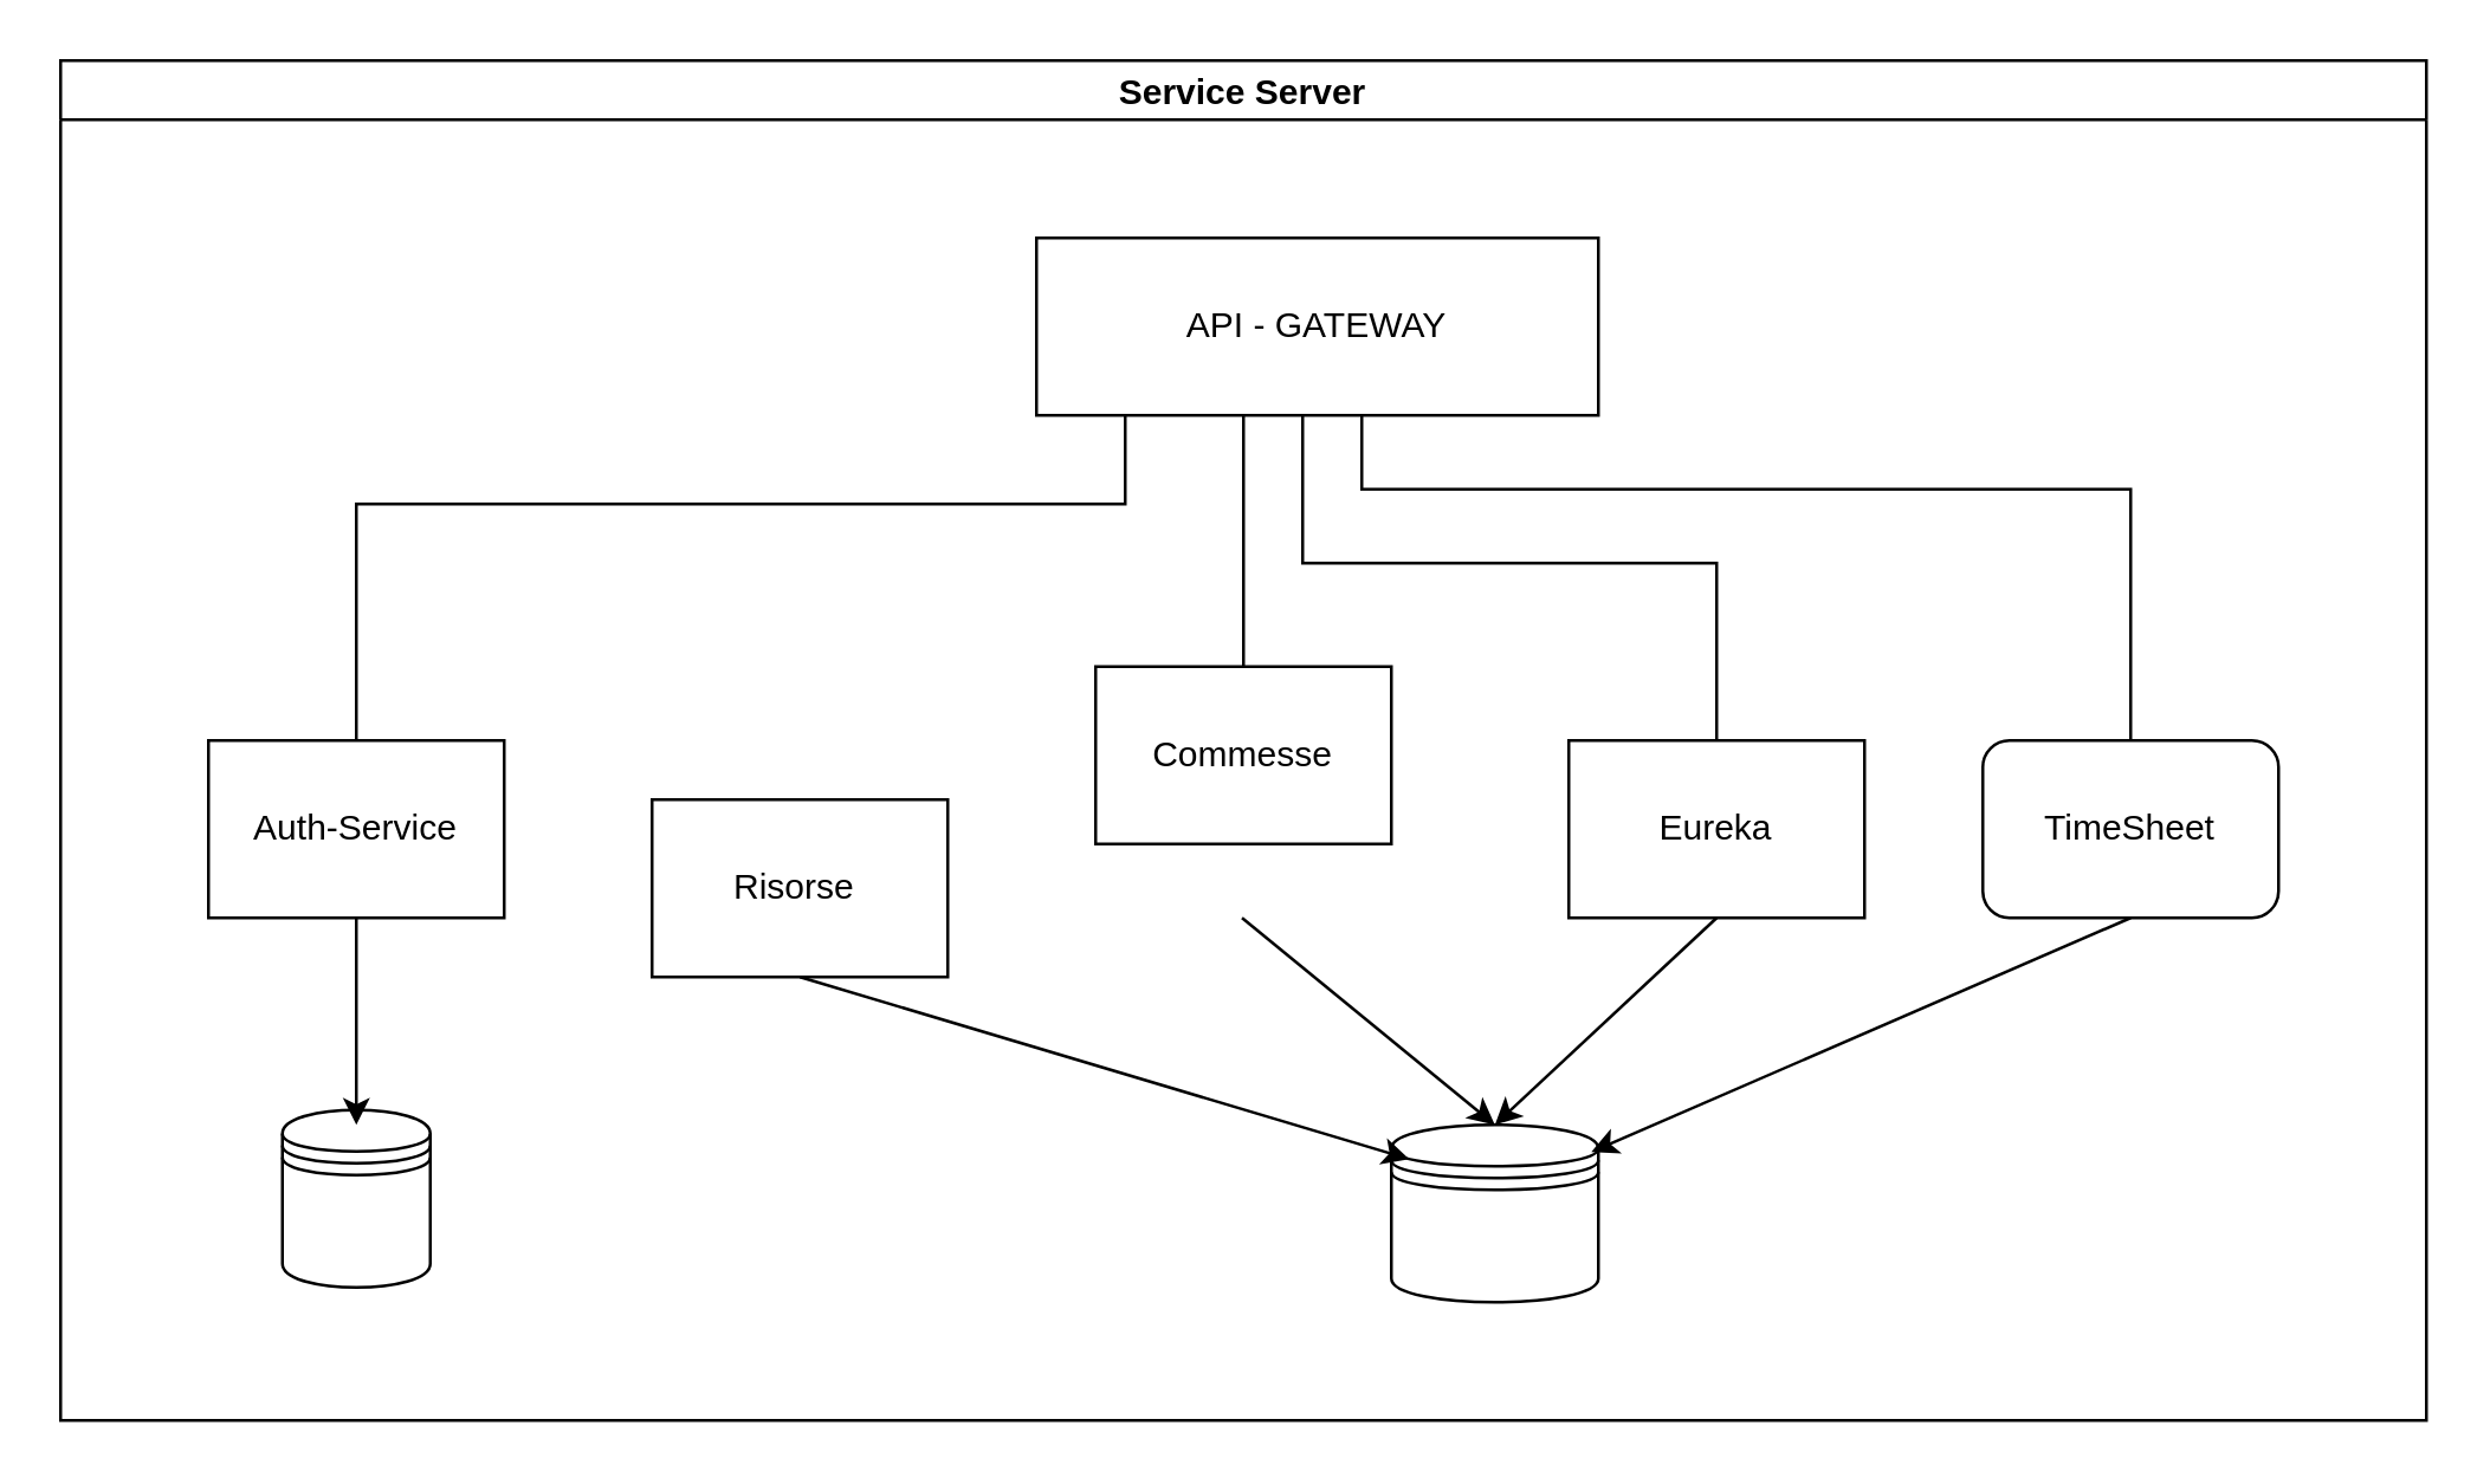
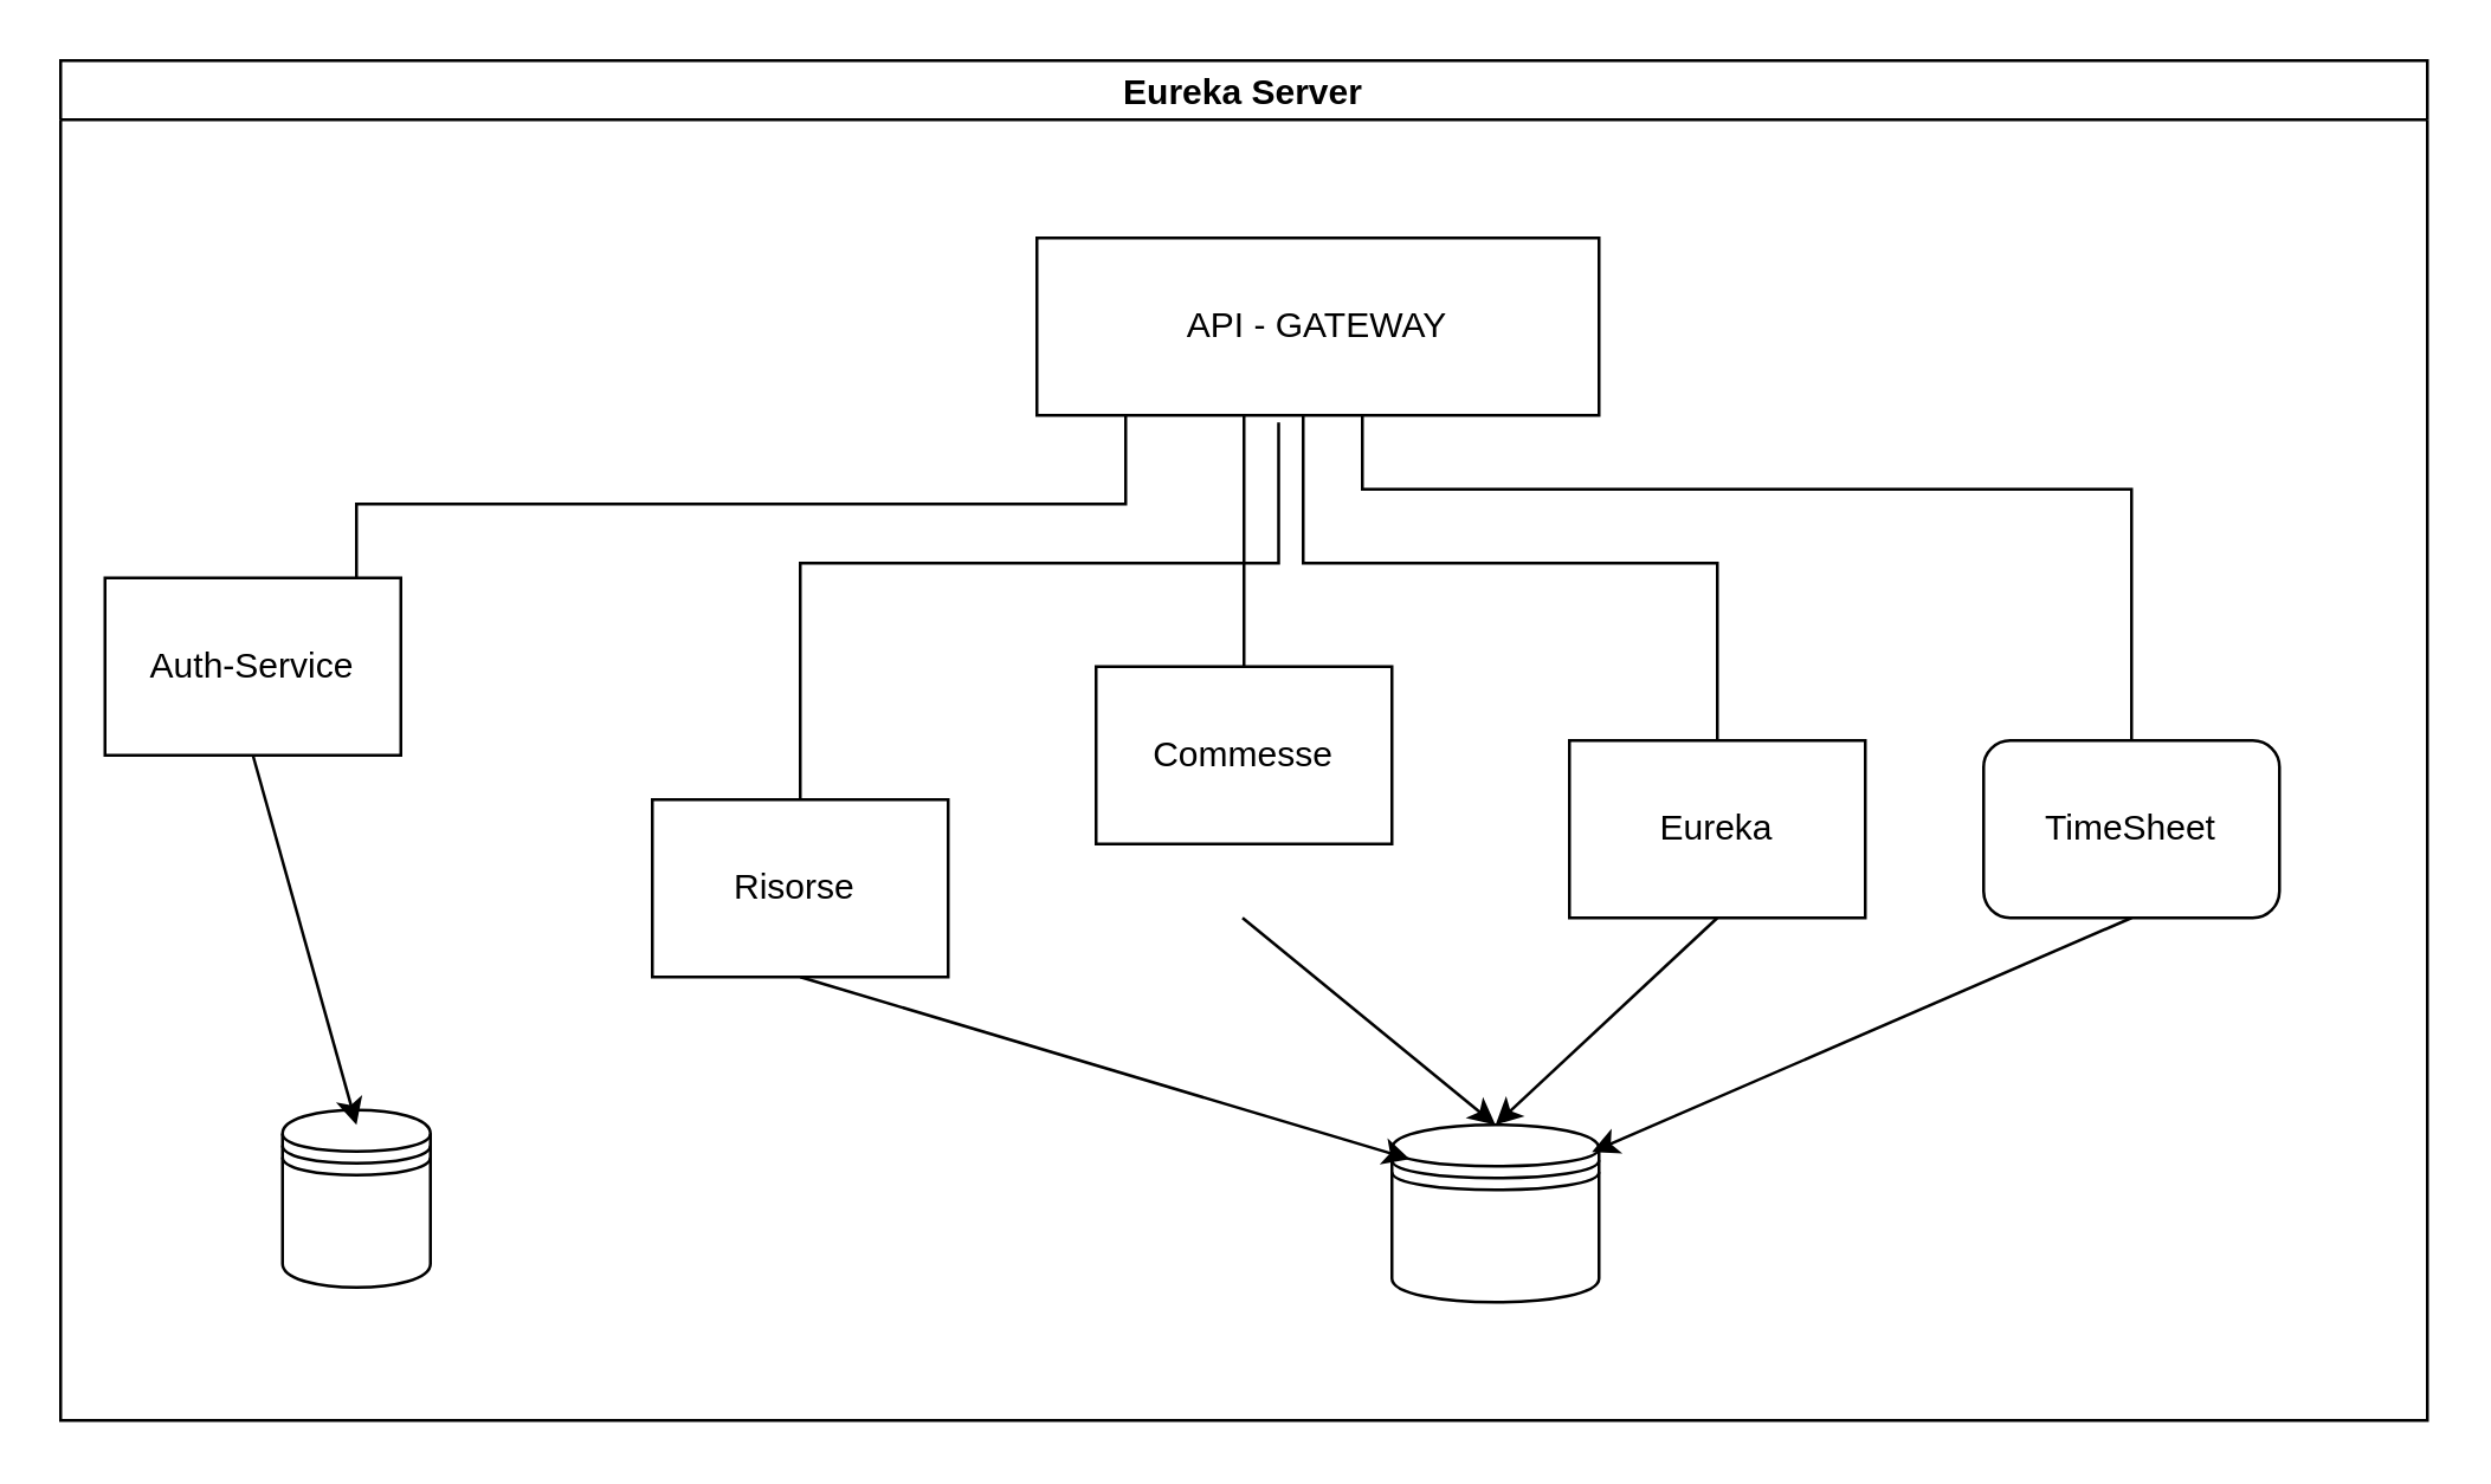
  <mxCell id="0" />
  <mxCell id="1" parent="0" />
- <mxCell id="2" value="Service Server" style="swimlane;startSize=20;horizontal=1;containerType=tree;newEdgeStyle={&quot;edgeStyle&quot;:&quot;elbowEdgeStyle&quot;,&quot;startArrow&quot;:&quot;none&quot;,&quot;endArrow&quot;:&quot;none&quot;};" parent="1" vertex="1"><mxGeometry x="20" y="20" width="800" height="460" as="geometry" /></mxCell>
+ <mxCell id="2" value="Eureka Server" style="swimlane;startSize=20;horizontal=1;containerType=tree;newEdgeStyle={&quot;edgeStyle&quot;:&quot;elbowEdgeStyle&quot;,&quot;startArrow&quot;:&quot;none&quot;,&quot;endArrow&quot;:&quot;none&quot;};" parent="1" vertex="1"><mxGeometry x="20" y="20" width="800" height="460" as="geometry" /></mxCell>
  <mxCell id="3" value="" style="edgeStyle=elbowEdgeStyle;elbow=vertical;sourcePerimeterSpacing=0;targetPerimeterSpacing=0;startArrow=none;endArrow=none;rounded=0;curved=0;" parent="2" edge="1"><mxGeometry relative="1" as="geometry"><mxPoint x="360" y="120" as="sourcePoint" /><mxPoint x="100" y="230" as="targetPoint" /><Array as="points"><mxPoint x="360" y="150" /></Array></mxGeometry></mxCell>
  <mxCell id="4" value="" style="edgeStyle=elbowEdgeStyle;elbow=vertical;sourcePerimeterSpacing=0;targetPerimeterSpacing=0;startArrow=none;endArrow=none;rounded=0;curved=0;entryX=0.5;entryY=0;entryDx=0;entryDy=0;" parent="2" target="12" edge="1"><mxGeometry relative="1" as="geometry"><mxPoint x="440" y="120" as="sourcePoint" /><mxPoint x="740.4" y="228.02" as="targetPoint" /><Array as="points"><mxPoint x="560" y="145" /></Array></mxGeometry></mxCell>
  <mxCell id="5" value="API - GATEWAY" style="whiteSpace=wrap;html=1;align=center;treeFolding=1;treeMoving=1;newEdgeStyle={&quot;edgeStyle&quot;:&quot;elbowEdgeStyle&quot;,&quot;startArrow&quot;:&quot;none&quot;,&quot;endArrow&quot;:&quot;none&quot;};" parent="2" vertex="1"><mxGeometry x="330" y="60" width="190" height="60" as="geometry" /></mxCell>
- <mxCell id="6" value="Auth-Service" style="whiteSpace=wrap;html=1;align=center;verticalAlign=middle;treeFolding=1;treeMoving=1;newEdgeStyle={&quot;edgeStyle&quot;:&quot;elbowEdgeStyle&quot;,&quot;startArrow&quot;:&quot;none&quot;,&quot;endArrow&quot;:&quot;none&quot;};" parent="2" vertex="1"><mxGeometry x="50" y="230" width="100" height="60" as="geometry" /></mxCell>
+ <mxCell id="6" value="Auth-Service" style="whiteSpace=wrap;html=1;align=center;verticalAlign=middle;treeFolding=1;treeMoving=1;newEdgeStyle={&quot;edgeStyle&quot;:&quot;elbowEdgeStyle&quot;,&quot;startArrow&quot;:&quot;none&quot;,&quot;endArrow&quot;:&quot;none&quot;};" parent="2" vertex="1"><mxGeometry x="15" y="175" width="100" height="60" as="geometry" /></mxCell>
  <mxCell id="7" value="Commesse" style="whiteSpace=wrap;html=1;align=center;verticalAlign=middle;treeFolding=1;treeMoving=1;newEdgeStyle={&quot;edgeStyle&quot;:&quot;elbowEdgeStyle&quot;,&quot;startArrow&quot;:&quot;none&quot;,&quot;endArrow&quot;:&quot;none&quot;};" parent="2" vertex="1"><mxGeometry x="350" y="205" width="100" height="60" as="geometry" /></mxCell>
  <mxCell id="8" value="Risorse&amp;nbsp;" style="whiteSpace=wrap;html=1;align=center;verticalAlign=middle;treeFolding=1;treeMoving=1;newEdgeStyle={&quot;edgeStyle&quot;:&quot;elbowEdgeStyle&quot;,&quot;startArrow&quot;:&quot;none&quot;,&quot;endArrow&quot;:&quot;none&quot;};" parent="2" vertex="1"><mxGeometry x="200" y="250" width="100" height="60" as="geometry" /></mxCell>
+ <mxCell id="9" value="" style="edgeStyle=elbowEdgeStyle;elbow=vertical;sourcePerimeterSpacing=0;targetPerimeterSpacing=0;startArrow=none;endArrow=none;rounded=0;curved=0;exitX=0.43;exitY=1.04;exitDx=0;exitDy=0;exitPerimeter=0;entryX=0.5;entryY=0;entryDx=0;entryDy=0;" parent="2" source="5" target="8" edge="1"><mxGeometry relative="1" as="geometry"><mxPoint x="280" y="210" as="sourcePoint" /><mxPoint x="250" y="230" as="targetPoint" /><Array as="points"><mxPoint x="382" y="170" /></Array></mxGeometry></mxCell>
  <mxCell id="10" value="Eureka" style="whiteSpace=wrap;html=1;align=center;verticalAlign=middle;treeFolding=1;treeMoving=1;newEdgeStyle={&quot;edgeStyle&quot;:&quot;elbowEdgeStyle&quot;,&quot;startArrow&quot;:&quot;none&quot;,&quot;endArrow&quot;:&quot;none&quot;};" parent="2" vertex="1"><mxGeometry x="510" y="230" width="100" height="60" as="geometry" /></mxCell>
  <mxCell id="11" value="" style="edgeStyle=elbowEdgeStyle;elbow=vertical;sourcePerimeterSpacing=0;targetPerimeterSpacing=0;startArrow=none;endArrow=none;rounded=0;curved=0;exitX=0.5;exitY=1;exitDx=0;exitDy=0;entryX=0.5;entryY=0;entryDx=0;entryDy=0;" parent="2" target="10" edge="1"><mxGeometry relative="1" as="geometry"><mxPoint x="420" y="120" as="sourcePoint" /><mxPoint x="560" y="220" as="targetPoint" /><Array as="points"><mxPoint x="430" y="170" /></Array></mxGeometry></mxCell>
  <mxCell id="12" value="TimeSheet" style="whiteSpace=wrap;html=1;align=center;verticalAlign=middle;treeFolding=1;treeMoving=1;newEdgeStyle={&quot;edgeStyle&quot;:&quot;elbowEdgeStyle&quot;,&quot;startArrow&quot;:&quot;none&quot;,&quot;endArrow&quot;:&quot;none&quot;};rounded=1;" parent="2" vertex="1"><mxGeometry x="650" y="230" width="100" height="60" as="geometry" /></mxCell>
  <mxCell id="13" value="" style="edgeStyle=elbowEdgeStyle;elbow=vertical;sourcePerimeterSpacing=0;targetPerimeterSpacing=0;startArrow=none;endArrow=none;rounded=0;curved=0;entryX=0.5;entryY=0;entryDx=0;entryDy=0;" parent="2" target="7" edge="1"><mxGeometry relative="1" as="geometry"><mxPoint x="400" y="120" as="sourcePoint" /><mxPoint x="508" y="288" as="targetPoint" /><Array as="points" /></mxGeometry></mxCell>
  <mxCell id="14" style="edgeStyle=elbowEdgeStyle;rounded=0;orthogonalLoop=1;jettySize=auto;html=1;startArrow=none;endArrow=none;entryX=0.5;entryY=0;entryDx=0;entryDy=0;" parent="2" source="10" target="10" edge="1"><mxGeometry relative="1" as="geometry" /></mxCell>
  <mxCell id="15" value="" style="shape=datastore;whiteSpace=wrap;html=1;" parent="2" vertex="1"><mxGeometry x="75" y="355" width="50" height="60" as="geometry" /></mxCell>
  <mxCell id="16" value="" style="shape=datastore;whiteSpace=wrap;html=1;" parent="2" vertex="1"><mxGeometry x="450" y="360" width="70" height="60" as="geometry" /></mxCell>
  <mxCell id="17" value="" style="endArrow=classic;html=1;rounded=0;exitX=0.5;exitY=1;exitDx=0;exitDy=0;" parent="2" source="6" edge="1"><mxGeometry width="50" height="50" relative="1" as="geometry"><mxPoint x="140" y="355" as="sourcePoint" /><mxPoint x="100" y="360" as="targetPoint" /></mxGeometry></mxCell>
  <mxCell id="18" value="" style="endArrow=classic;html=1;rounded=0;exitX=0.5;exitY=1;exitDx=0;exitDy=0;entryX=0.086;entryY=0.193;entryDx=0;entryDy=0;entryPerimeter=0;" parent="2" edge="1" target="16" source="8"><mxGeometry width="50" height="50" relative="1" as="geometry"><mxPoint x="340" y="300" as="sourcePoint" /><mxPoint x="340" y="370" as="targetPoint" /></mxGeometry></mxCell>
  <mxCell id="19" value="" style="endArrow=classic;html=1;rounded=0;exitX=0.5;exitY=1;exitDx=0;exitDy=0;entryX=0.5;entryY=0;entryDx=0;entryDy=0;" parent="2" edge="1" target="16"><mxGeometry width="50" height="50" relative="1" as="geometry"><mxPoint x="399.5" y="290" as="sourcePoint" /><mxPoint x="399.5" y="360" as="targetPoint" /></mxGeometry></mxCell>
  <mxCell id="20" value="" style="endArrow=classic;html=1;rounded=0;exitX=0.5;exitY=1;exitDx=0;exitDy=0;entryX=0.5;entryY=0;entryDx=0;entryDy=0;" parent="2" edge="1" target="16" source="10"><mxGeometry width="50" height="50" relative="1" as="geometry"><mxPoint x="589.5" y="295" as="sourcePoint" /><mxPoint x="430" y="355" as="targetPoint" /></mxGeometry></mxCell>
  <mxCell id="21" value="" style="endArrow=classic;html=1;rounded=0;exitX=0.5;exitY=1;exitDx=0;exitDy=0;entryX=0.966;entryY=0.153;entryDx=0;entryDy=0;entryPerimeter=0;" parent="2" edge="1" target="16" source="12"><mxGeometry width="50" height="50" relative="1" as="geometry"><mxPoint x="630" y="300" as="sourcePoint" /><mxPoint x="630" y="370" as="targetPoint" /></mxGeometry></mxCell>
